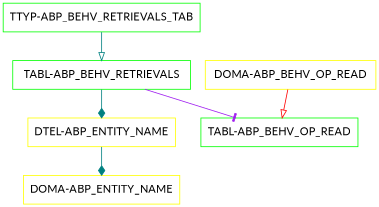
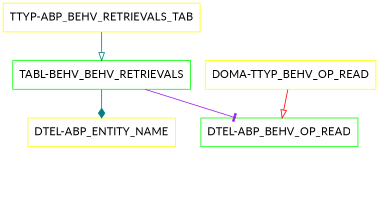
  digraph {
    fontname=Lato
    node [color=green fontname=Lato shape=box]
    edge [arrowhead=onormal color=teal fontname=Lato]
-   "TTYP-ABP_BEHV_RETRIEVALS_TAB"
-   "TABL-ABP_BEHV_RETRIEVALS"
+   "TTYP-ABP_BEHV_RETRIEVALS_TAB" [color=yellow]
+   "TABL-ABP_BEHV_RETRIEVALS" [label="TABL-BEHV_BEHV_RETRIEVALS"]
    "DTEL-ABP_ENTITY_NAME" [color=yellow]
-   "DTEL-ABP_BEHV_OP_READ" [label="TABL-ABP_BEHV_OP_READ"]
-   "DOMA-ABP_ENTITY_NAME" [color=yellow]
-   "DOMA-ABP_BEHV_OP_READ" [color=yellow]
+   "DTEL-ABP_BEHV_OP_READ"
+   "DOMA-ABP_BEHV_OP_READ" [color=yellow label="DOMA-TTYP_BEHV_OP_READ"]
    "TTYP-ABP_BEHV_RETRIEVALS_TAB" -> "TABL-ABP_BEHV_RETRIEVALS"
    "TABL-ABP_BEHV_RETRIEVALS" -> "DTEL-ABP_ENTITY_NAME" [arrowhead=diamond]
    "TABL-ABP_BEHV_RETRIEVALS" -> "DTEL-ABP_BEHV_OP_READ" [arrowhead=tee color=purple]
-   "DTEL-ABP_ENTITY_NAME" -> "DOMA-ABP_ENTITY_NAME" [arrowhead=diamond]
    "DOMA-ABP_BEHV_OP_READ" -> "DTEL-ABP_BEHV_OP_READ" [color=red]
  }
